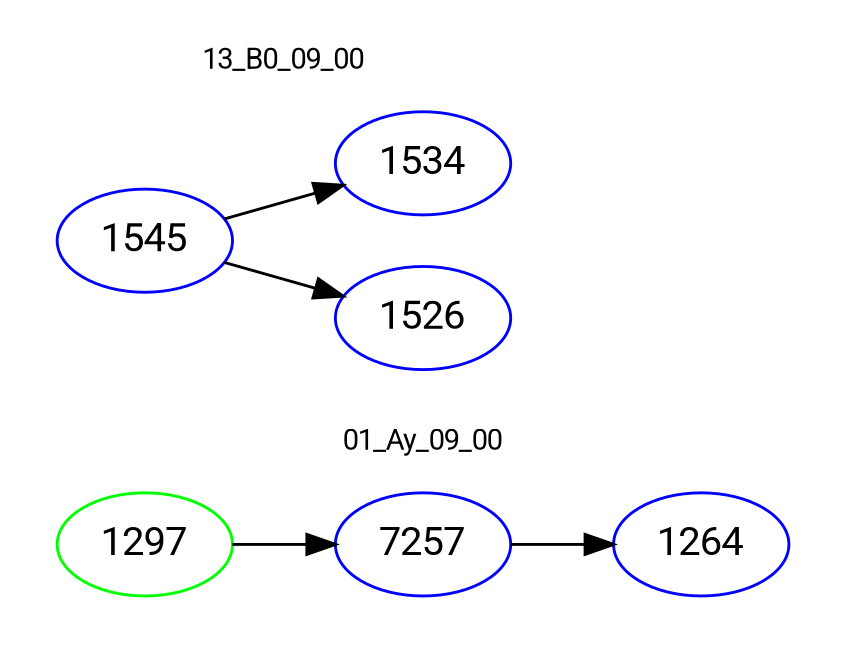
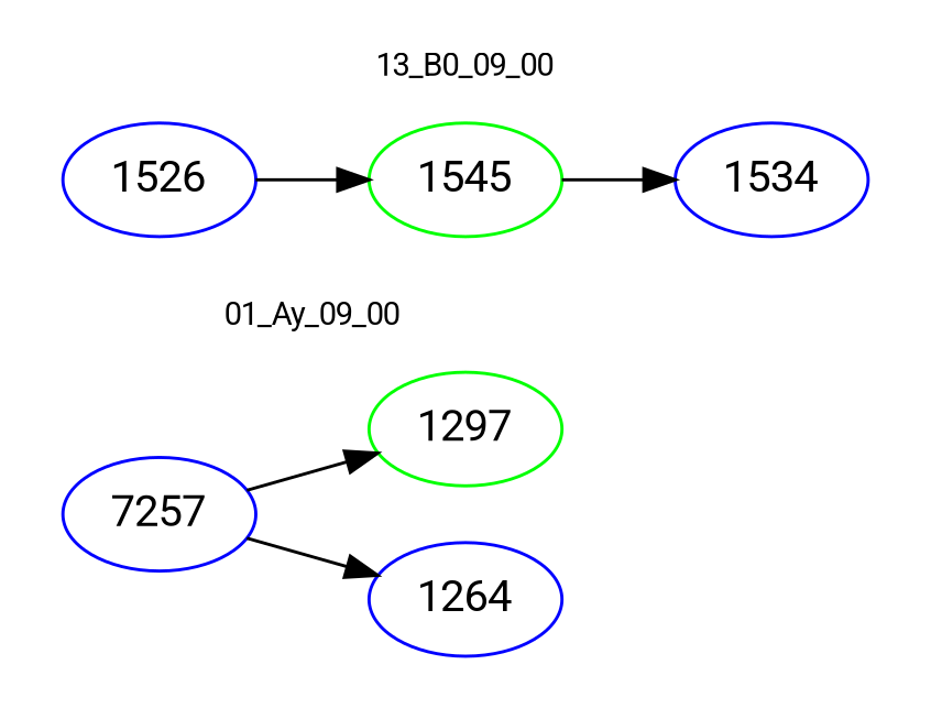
  digraph {
    fontname=Roboto
    rankdir=LR
    node [color=blue fontname=Roboto]
    edge [color=black fontname=Roboto]
    n1 [label=7257]
    n2 [label=1264]
    n3 [color=green label=1297]
    n4 [label=1526]
    n5 [label=1534]
-   n6 [label=1545]
+   n6 [color=green label=1545]
    subgraph cluster_1 {
      color=white
      fontsize=10
      label="01_Ay_09_00"
      n1
      n2
      n3
    }
    subgraph cluster_2 {
      color=white
      fontsize=10
      label="13_B0_09_00"
      n4
      n5
      n6
    }
    n1 -> n2
-   n3 -> n1
-   n6 -> n4
+   n1 -> n3
+   n4 -> n6
    n6 -> n5
  }
